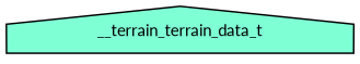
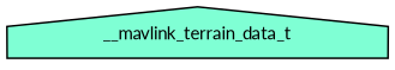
  digraph {
    rankdir=LR
    fontname=Lato
-   n1 [color=black fillcolor=aquamarine fontname=Lato fontsize=10 height=0.2 label=__terrain_terrain_data_t shape=house style=filled width=0.4]
+   n1 [color=black fillcolor=aquamarine fontname=Lato fontsize=10 height=0.2 label=__mavlink_terrain_data_t shape=house style=filled width=0.4]
  }
